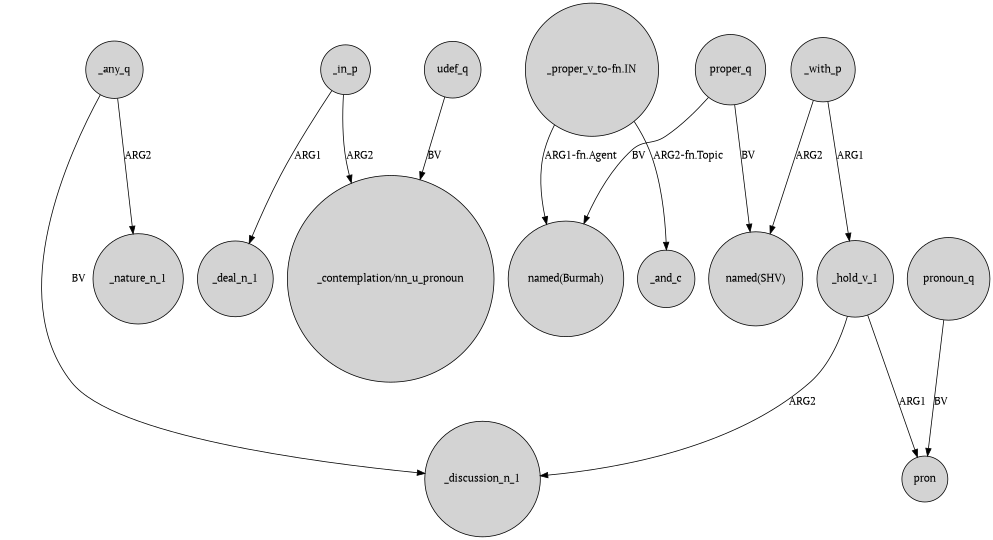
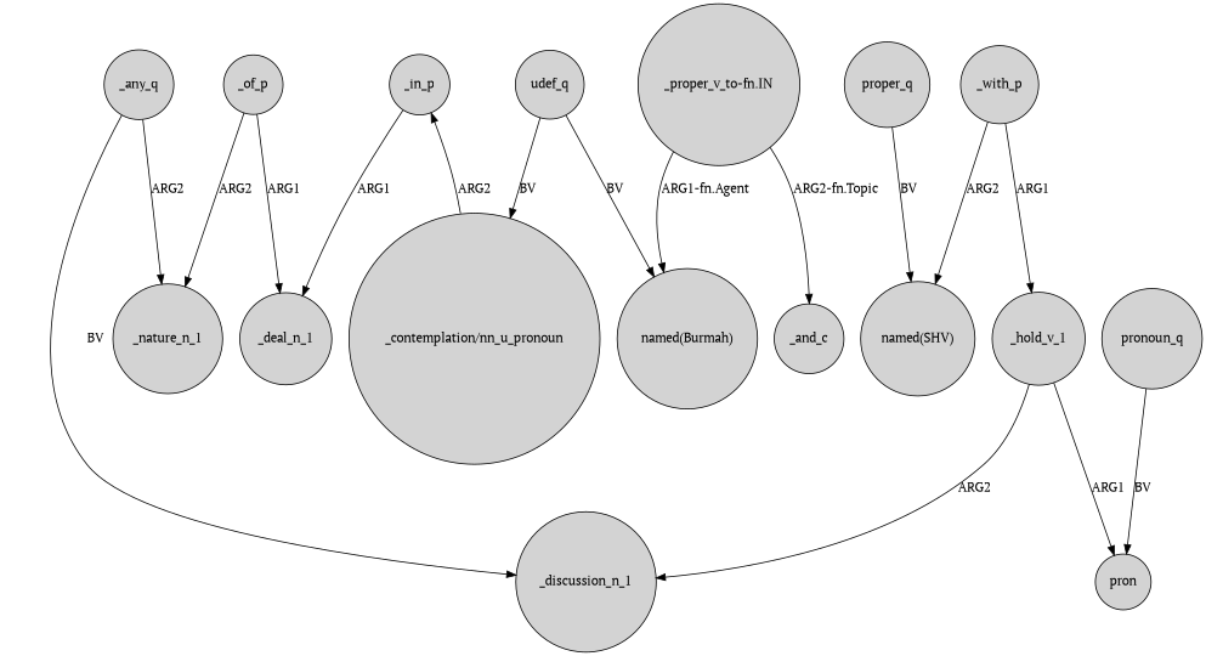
  digraph {
    fontname="PT Serif"
    node [fontname="PT Serif" shape=circle style=filled]
    edge [fontname="PT Serif"]
    _hold_v_1
    _discussion_n_1
    pron
+   _of_p
    _deal_n_1
    _nature_n_1
    _any_q
    _with_p
    "named(SHV)"
    n10 [label="_contemplation/nn_u_pronoun"]
    udef_q
    proper_q
    "named(Burmah)"
    n14 [label="_proper_v_to-fn.IN"]
    _and_c
    _in_p
    pronoun_q
    _hold_v_1 -> _discussion_n_1 [label=ARG2]
    _hold_v_1 -> pron [label=ARG1]
+   _of_p -> _deal_n_1 [label=ARG1]
+   _of_p -> _nature_n_1 [label=ARG2]
    _any_q -> _discussion_n_1 [label=BV]
    _any_q -> _nature_n_1 [label=ARG2]
    _with_p -> _hold_v_1 [label=ARG1]
    _with_p -> "named(SHV)" [label=ARG2]
    udef_q -> n10 [label=BV]
    proper_q -> "named(SHV)" [label=BV]
-   proper_q -> "named(Burmah)" [label=BV]
+   udef_q -> "named(Burmah)" [label=BV]
    n14 -> "named(Burmah)" [label="ARG1-fn.Agent"]
    n14 -> _and_c [label="ARG2-fn.Topic"]
    _in_p -> _deal_n_1 [label=ARG1]
-   _in_p -> n10 [label=ARG2]
+   n10 -> _in_p [label=ARG2]
    pronoun_q -> pron [label=BV]
  }
